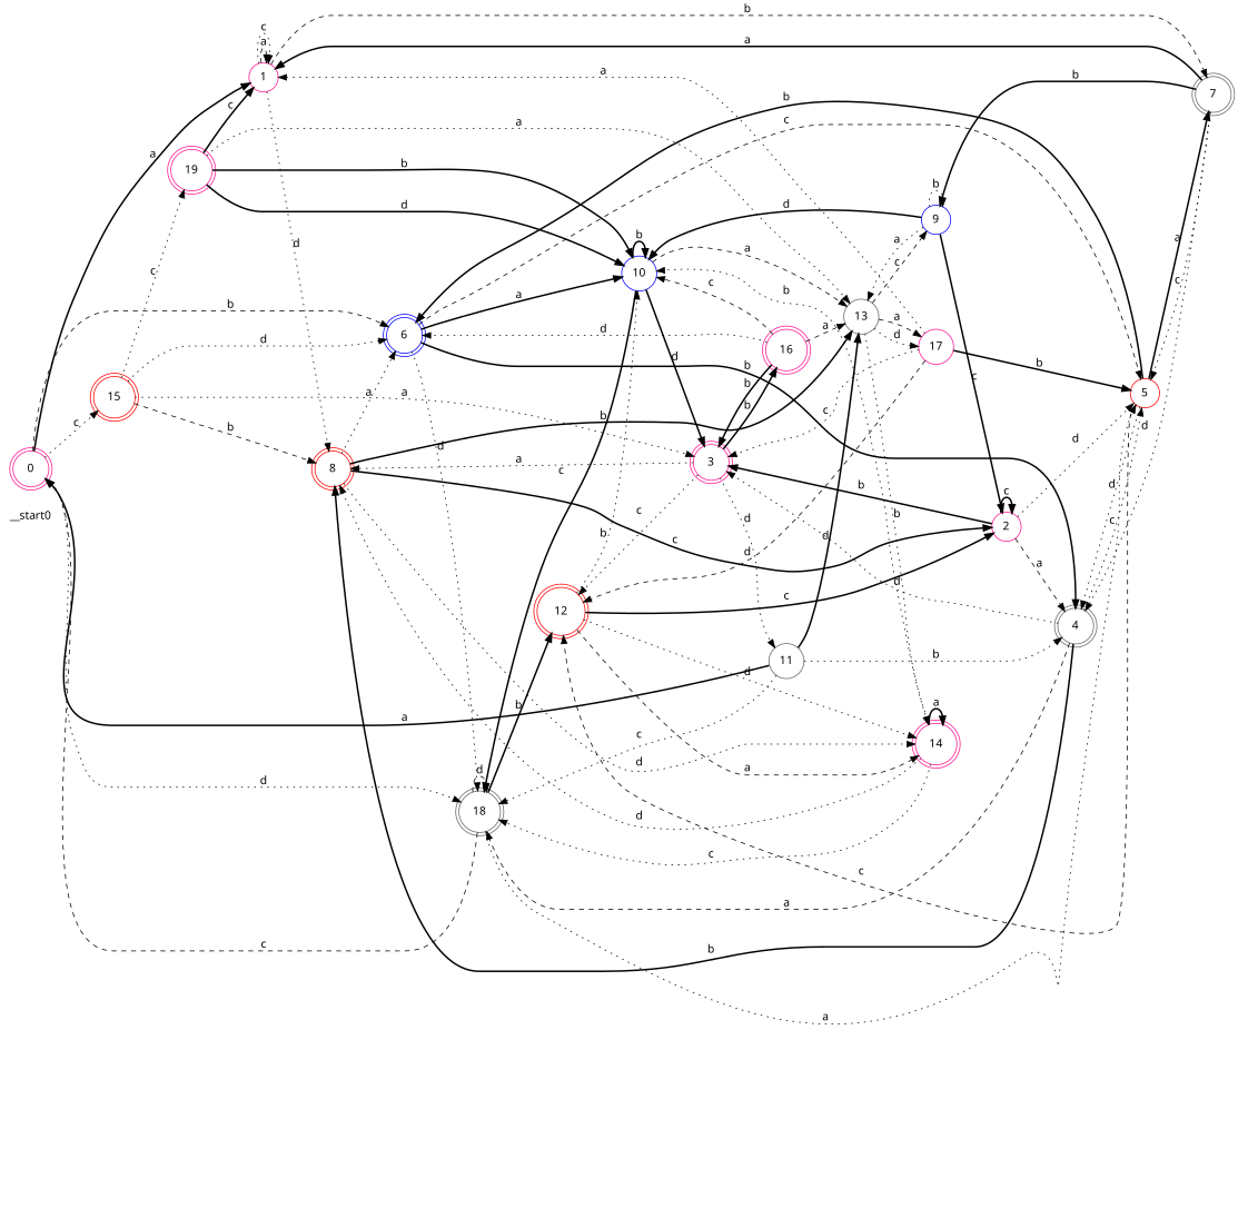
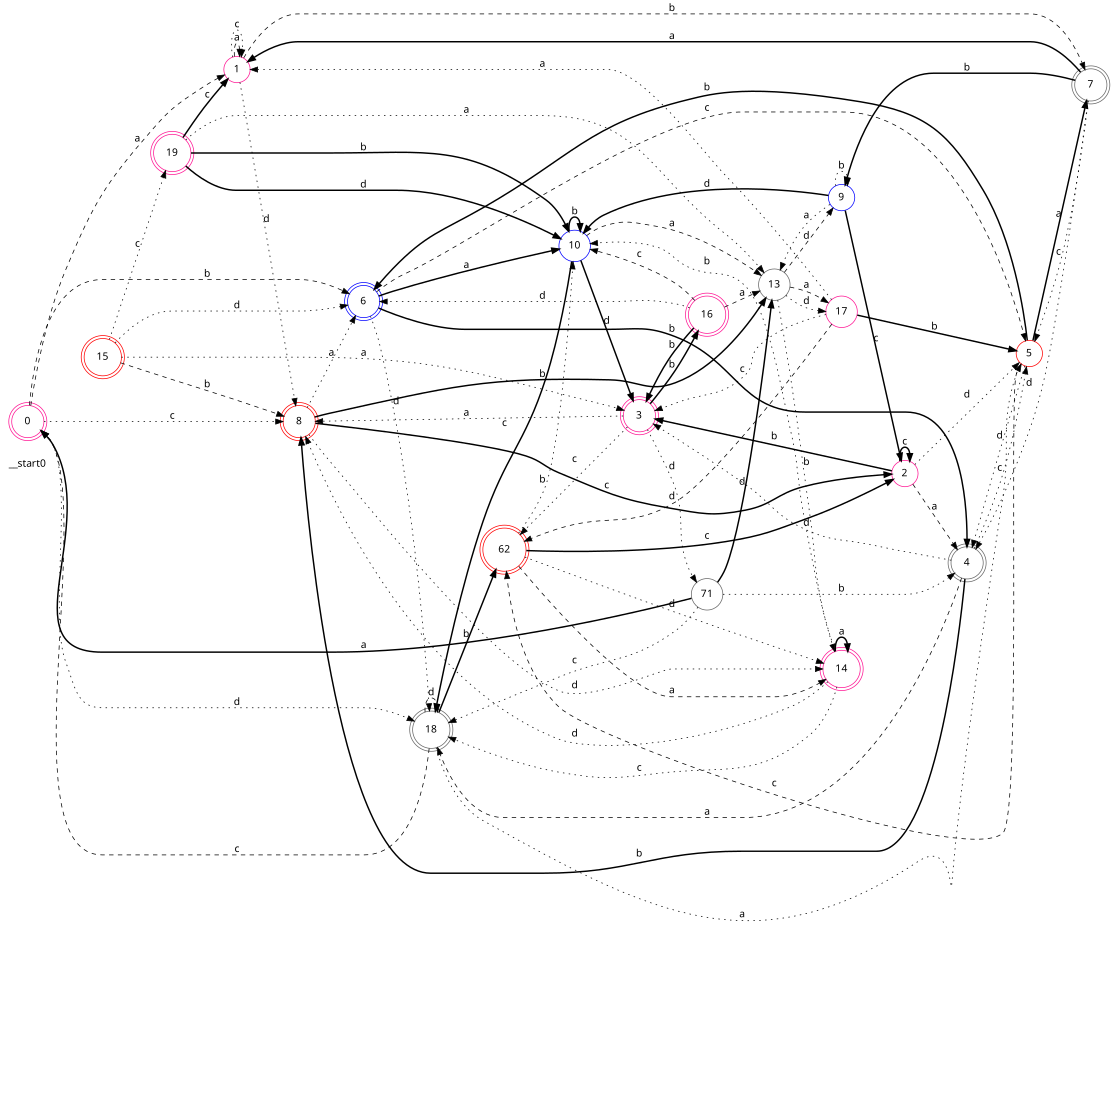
  digraph {
    fontname="Noto Sans"
    rankdir=LR
    node [color=deeppink fontname="Noto Sans" shape=doublecircle fillcolor=white style="rounded,filled"]
    edge [fontname="Noto Sans" style=dotted]
    __start0 [color=gray40 shape=none fillcolor="" style=""]
    n2 [label=0]
    n3 [label=1 shape=circle style=filled]
    n4 [color=blue label=6]
    n5 [color=red label=8]
    n6 [color=gray40 label=18]
    n7 [color=gray40 label=7]
    n8 [color=gray40 label=4]
    n9 [color=red label=5 shape=circle style=filled]
    n10 [color=blue label=10 shape=circle style=filled]
    n11 [label=2 shape=circle style=filled]
    n12 [color=gray40 label=13 shape=circle style=filled]
    n13 [label=14]
-   n14 [color=red label=12]
+   n14 [color=red label=62]
    n15 [color=blue label=9 shape=circle style=filled]
    n16 [label=3]
-   n17 [color=gray40 label=11 shape=circle style=filled]
+   n17 [color=gray40 label=71 shape=circle style=filled]
    n18 [label=16]
    n19 [label=17 shape=circle style=filled]
    n20 [color=red label=15]
    n21 [label=19]
-   n2 -> n3 [label=a style=bold]
+   n2 -> n3 [label=a style=dashed]
    n2 -> n4 [label=b style=dashed]
-   n2 -> n20 [label=c]
+   n2 -> n5 [label=c]
    n2 -> n6 [label=d]
    n3 -> n3 [label=a style=dashed]
    n3 -> n3 [label=c]
    n3 -> n5 [label=d]
    n3 -> n7 [label=b style=dashed]
    n4 -> n6 [label=d]
    n4 -> n8 [label=b style=bold]
    n4 -> n9 [label=c style=dashed]
    n4 -> n10 [label=a style=bold]
    n5 -> n4 [label=a]
    n5 -> n11 [label=c style=bold]
    n5 -> n12 [label=b style=bold]
    n5 -> n13 [label=d]
    n6 -> n2 [label=c style=dashed]
    n6 -> n6 [label=d style=dashed]
    n6 -> n9 [label=a]
    n6 -> n14 [label=b style=bold]
    n7 -> n3 [label=a style=bold]
    n7 -> n8 [label=d]
    n7 -> n9 [label=c]
    n7 -> n15 [label=b style=bold]
    n8 -> n5 [label=b style=bold]
    n8 -> n6 [label=a style=dashed]
    n8 -> n9 [label=c]
    n8 -> n16 [label=d]
    n9 -> n4 [label=b style=bold]
    n9 -> n7 [label=a style=bold]
    n9 -> n8 [label=d]
    n9 -> n14 [label=c style=dashed]
    n10 -> n6 [label=c style=bold]
    n10 -> n10 [label=b style=bold]
    n10 -> n12 [label=a style=dashed]
    n10 -> n16 [label=d style=bold]
    n11 -> n8 [label=a style=dashed]
    n11 -> n9 [label=d]
    n11 -> n11 [label=c style=bold]
    n11 -> n16 [label=b style=bold]
    n12 -> n13 [label=b]
-   n12 -> n15 [label=c style=dashed]
+   n12 -> n15 [label=d style=dashed]
    n12 -> n19 [label=a style=dashed]
    n12 -> n19 [label=d]
    n13 -> n5 [label=d]
    n13 -> n6 [label=c]
    n13 -> n10 [label=b]
    n13 -> n13 [label=a style=bold]
    n14 -> n10 [label=b]
    n14 -> n11 [label=c style=bold]
    n14 -> n13 [label=a style=dashed]
    n14 -> n13 [label=d]
    n15 -> n10 [label=d style=bold]
    n15 -> n11 [label=c style=bold]
    n15 -> n12 [label=a]
    n15 -> n15 [label=b]
    n16 -> n5 [label=a]
    n16 -> n14 [label=c]
    n16 -> n17 [label=d]
    n16 -> n18 [label=b style=bold]
    n17 -> n2 [label=a style=bold]
    n17 -> n6 [label=c]
    n17 -> n8 [label=b]
    n17 -> n12 [label=d style=bold]
    n18 -> n4 [label=d]
    n18 -> n10 [label=c style=dashed]
    n18 -> n12 [label=a style=dashed]
    n18 -> n16 [label=b style=bold]
    n19 -> n3 [label=a]
    n19 -> n9 [label=b style=bold]
    n19 -> n14 [label=d style=dashed]
    n19 -> n16 [label=c]
    n20 -> n4 [label=d]
    n20 -> n5 [label=b style=dashed]
    n20 -> n16 [label=a]
    n20 -> n21 [label=c]
    n21 -> n3 [label=c style=bold]
    n21 -> n10 [label=b style=bold]
    n21 -> n10 [label=d style=bold]
    n21 -> n12 [label=a]
  }
